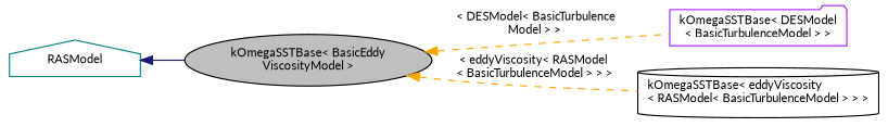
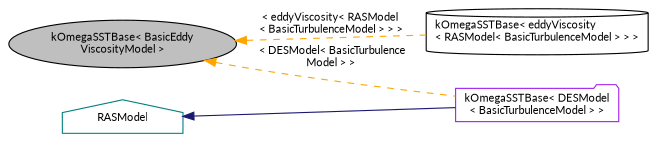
  digraph {
    fontname=Lato
    rankdir=LR
    node [color=black fontname=Lato fontsize=10]
    edge [color=orange dir=back fontname=Lato fontsize=10 labelfontname=Helvetica labelfontsize=10 style=dashed]
    n1 [fillcolor=grey75 fontcolor=black height=0.2 label="kOmegaSSTBase\< BasicEddy\lViscosityModel \>" shape=ellipse style=filled width=0.4]
    n2 [color=purple height=0.2 label="kOmegaSSTBase\< DESModel\l\< BasicTurbulenceModel \> \>" shape=folder width=0.4]
    n3 [height=0.2 label="kOmegaSSTBase\< eddyViscosity\l\< RASModel\< BasicTurbulenceModel \> \> \>" shape=cylinder width=0.4]
    n4 [color=teal height=0.2 label=RASModel shape=house width=0.4]
    n1 -> n2 [label=" \< DESModel\< BasicTurbulence\lModel \> \>"]
    n1 -> n3 [label=" \< eddyViscosity\< RASModel\l\< BasicTurbulenceModel \> \> \>"]
-   n4 -> n1 [color=midnightblue style=solid]
+   n4 -> n2 [color=midnightblue style=solid]
  }
